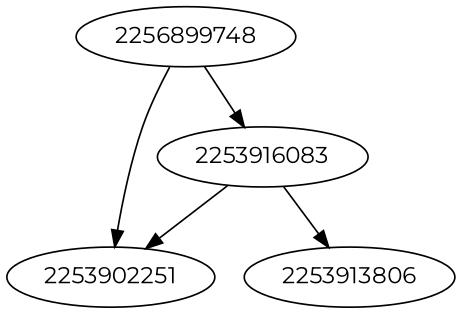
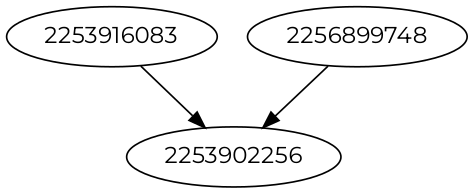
  strict digraph {
    fontname=Montserrat
    node [fontname=Montserrat]
    edge [fontname=Montserrat]
    2253916083
-   2253902256 [label=2253902251]
-   2253913806
+   2253902256
    n4 [label=2256899748]
    2253916083 -> 2253902256
-   2253916083 -> 2253913806
-   n4 -> 2253916083
    n4 -> 2253902256
  }
